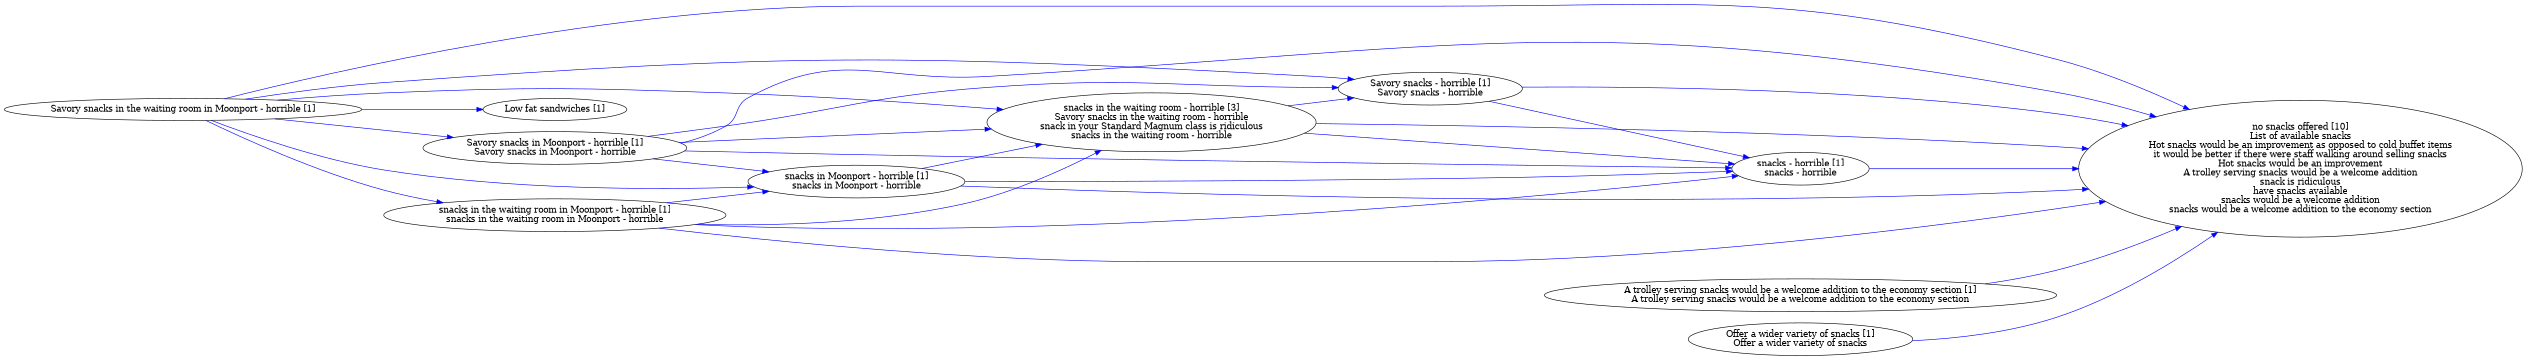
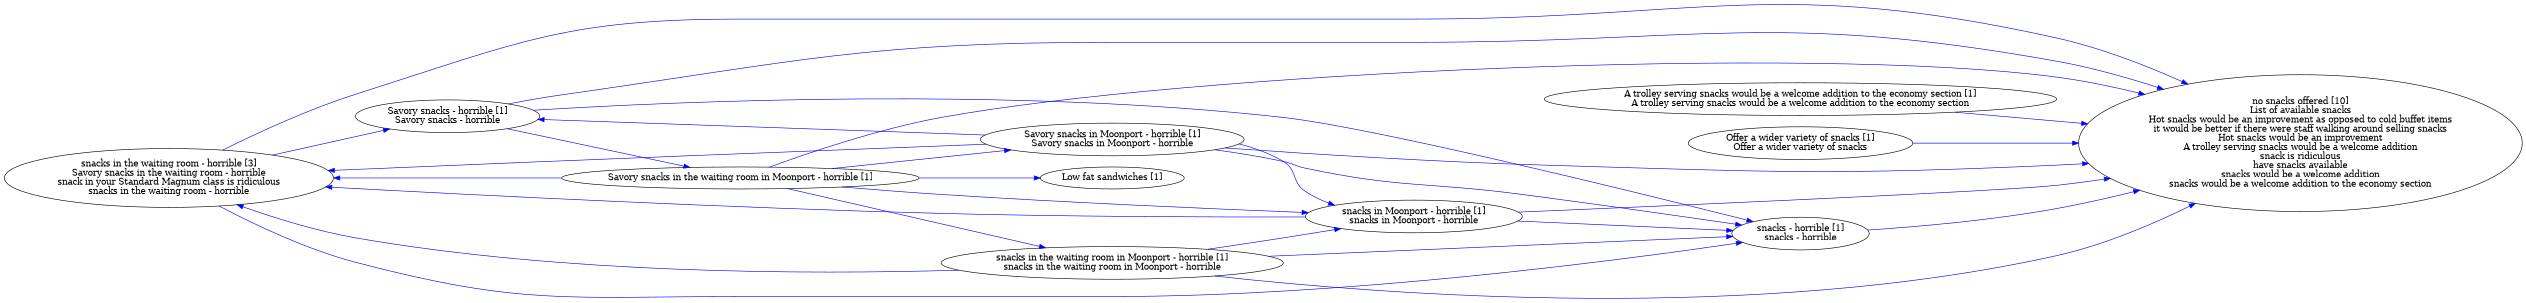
  digraph {
    rankdir=LR
    edge [color=blue]
    "snacks in the waiting room - horrible [3]\nSavory snacks in the waiting room - horrible\nsnack in your Standard Magnum class is ridiculous\nsnacks in the waiting room - horrible"
    "no snacks offered [10]\nList of available snacks\nHot snacks would be an improvement as opposed to cold buffet items\nit would be better if there were staff walking around selling snacks\nHot snacks would be an improvement\nA trolley serving snacks would be a welcome addition\nsnack is ridiculous\nhave snacks available\nsnacks would be a welcome addition\nsnacks would be a welcome addition to the economy section"
    "Savory snacks - horrible [1]\nSavory snacks - horrible"
    "snacks - horrible [1]\nsnacks - horrible"
    "A trolley serving snacks would be a welcome addition to the economy section [1]\nA trolley serving snacks would be a welcome addition to the economy section"
    "Offer a wider variety of snacks [1]\nOffer a wider variety of snacks"
    "Savory snacks in the waiting room in Moonport - horrible [1]"
    "Low fat sandwiches [1]"
    "Savory snacks in Moonport - horrible [1]\nSavory snacks in Moonport - horrible"
    "snacks in Moonport - horrible [1]\nsnacks in Moonport - horrible"
    "snacks in the waiting room in Moonport - horrible [1]\nsnacks in the waiting room in Moonport - horrible"
    "snacks in the waiting room - horrible [3]\nSavory snacks in the waiting room - horrible\nsnack in your Standard Magnum class is ridiculous\nsnacks in the waiting room - horrible" -> "no snacks offered [10]\nList of available snacks\nHot snacks would be an improvement as opposed to cold buffet items\nit would be better if there were staff walking around selling snacks\nHot snacks would be an improvement\nA trolley serving snacks would be a welcome addition\nsnack is ridiculous\nhave snacks available\nsnacks would be a welcome addition\nsnacks would be a welcome addition to the economy section"
    "snacks in the waiting room - horrible [3]\nSavory snacks in the waiting room - horrible\nsnack in your Standard Magnum class is ridiculous\nsnacks in the waiting room - horrible" -> "Savory snacks - horrible [1]\nSavory snacks - horrible"
    "snacks in the waiting room - horrible [3]\nSavory snacks in the waiting room - horrible\nsnack in your Standard Magnum class is ridiculous\nsnacks in the waiting room - horrible" -> "snacks - horrible [1]\nsnacks - horrible"
    "Savory snacks - horrible [1]\nSavory snacks - horrible" -> "no snacks offered [10]\nList of available snacks\nHot snacks would be an improvement as opposed to cold buffet items\nit would be better if there were staff walking around selling snacks\nHot snacks would be an improvement\nA trolley serving snacks would be a welcome addition\nsnack is ridiculous\nhave snacks available\nsnacks would be a welcome addition\nsnacks would be a welcome addition to the economy section"
    "Savory snacks - horrible [1]\nSavory snacks - horrible" -> "snacks - horrible [1]\nsnacks - horrible"
    "snacks - horrible [1]\nsnacks - horrible" -> "no snacks offered [10]\nList of available snacks\nHot snacks would be an improvement as opposed to cold buffet items\nit would be better if there were staff walking around selling snacks\nHot snacks would be an improvement\nA trolley serving snacks would be a welcome addition\nsnack is ridiculous\nhave snacks available\nsnacks would be a welcome addition\nsnacks would be a welcome addition to the economy section"
    "A trolley serving snacks would be a welcome addition to the economy section [1]\nA trolley serving snacks would be a welcome addition to the economy section" -> "no snacks offered [10]\nList of available snacks\nHot snacks would be an improvement as opposed to cold buffet items\nit would be better if there were staff walking around selling snacks\nHot snacks would be an improvement\nA trolley serving snacks would be a welcome addition\nsnack is ridiculous\nhave snacks available\nsnacks would be a welcome addition\nsnacks would be a welcome addition to the economy section"
    "Offer a wider variety of snacks [1]\nOffer a wider variety of snacks" -> "no snacks offered [10]\nList of available snacks\nHot snacks would be an improvement as opposed to cold buffet items\nit would be better if there were staff walking around selling snacks\nHot snacks would be an improvement\nA trolley serving snacks would be a welcome addition\nsnack is ridiculous\nhave snacks available\nsnacks would be a welcome addition\nsnacks would be a welcome addition to the economy section"
    "Savory snacks in the waiting room in Moonport - horrible [1]" -> "snacks in the waiting room - horrible [3]\nSavory snacks in the waiting room - horrible\nsnack in your Standard Magnum class is ridiculous\nsnacks in the waiting room - horrible"
    "Savory snacks in the waiting room in Moonport - horrible [1]" -> "no snacks offered [10]\nList of available snacks\nHot snacks would be an improvement as opposed to cold buffet items\nit would be better if there were staff walking around selling snacks\nHot snacks would be an improvement\nA trolley serving snacks would be a welcome addition\nsnack is ridiculous\nhave snacks available\nsnacks would be a welcome addition\nsnacks would be a welcome addition to the economy section"
-   "Savory snacks in the waiting room in Moonport - horrible [1]" -> "Savory snacks - horrible [1]\nSavory snacks - horrible"
+   "Savory snacks - horrible [1]\nSavory snacks - horrible" -> "Savory snacks in the waiting room in Moonport - horrible [1]"
    "Savory snacks in the waiting room in Moonport - horrible [1]" -> "Low fat sandwiches [1]"
    "Savory snacks in the waiting room in Moonport - horrible [1]" -> "Savory snacks in Moonport - horrible [1]\nSavory snacks in Moonport - horrible"
    "Savory snacks in the waiting room in Moonport - horrible [1]" -> "snacks in Moonport - horrible [1]\nsnacks in Moonport - horrible"
    "Savory snacks in the waiting room in Moonport - horrible [1]" -> "snacks in the waiting room in Moonport - horrible [1]\nsnacks in the waiting room in Moonport - horrible"
    "Savory snacks in Moonport - horrible [1]\nSavory snacks in Moonport - horrible" -> "snacks in the waiting room - horrible [3]\nSavory snacks in the waiting room - horrible\nsnack in your Standard Magnum class is ridiculous\nsnacks in the waiting room - horrible"
    "Savory snacks in Moonport - horrible [1]\nSavory snacks in Moonport - horrible" -> "no snacks offered [10]\nList of available snacks\nHot snacks would be an improvement as opposed to cold buffet items\nit would be better if there were staff walking around selling snacks\nHot snacks would be an improvement\nA trolley serving snacks would be a welcome addition\nsnack is ridiculous\nhave snacks available\nsnacks would be a welcome addition\nsnacks would be a welcome addition to the economy section"
    "Savory snacks in Moonport - horrible [1]\nSavory snacks in Moonport - horrible" -> "Savory snacks - horrible [1]\nSavory snacks - horrible"
    "Savory snacks in Moonport - horrible [1]\nSavory snacks in Moonport - horrible" -> "snacks - horrible [1]\nsnacks - horrible"
    "Savory snacks in Moonport - horrible [1]\nSavory snacks in Moonport - horrible" -> "snacks in Moonport - horrible [1]\nsnacks in Moonport - horrible"
    "snacks in Moonport - horrible [1]\nsnacks in Moonport - horrible" -> "snacks in the waiting room - horrible [3]\nSavory snacks in the waiting room - horrible\nsnack in your Standard Magnum class is ridiculous\nsnacks in the waiting room - horrible"
    "snacks in Moonport - horrible [1]\nsnacks in Moonport - horrible" -> "no snacks offered [10]\nList of available snacks\nHot snacks would be an improvement as opposed to cold buffet items\nit would be better if there were staff walking around selling snacks\nHot snacks would be an improvement\nA trolley serving snacks would be a welcome addition\nsnack is ridiculous\nhave snacks available\nsnacks would be a welcome addition\nsnacks would be a welcome addition to the economy section"
    "snacks in Moonport - horrible [1]\nsnacks in Moonport - horrible" -> "snacks - horrible [1]\nsnacks - horrible"
    "snacks in the waiting room in Moonport - horrible [1]\nsnacks in the waiting room in Moonport - horrible" -> "snacks in the waiting room - horrible [3]\nSavory snacks in the waiting room - horrible\nsnack in your Standard Magnum class is ridiculous\nsnacks in the waiting room - horrible"
    "snacks in the waiting room in Moonport - horrible [1]\nsnacks in the waiting room in Moonport - horrible" -> "no snacks offered [10]\nList of available snacks\nHot snacks would be an improvement as opposed to cold buffet items\nit would be better if there were staff walking around selling snacks\nHot snacks would be an improvement\nA trolley serving snacks would be a welcome addition\nsnack is ridiculous\nhave snacks available\nsnacks would be a welcome addition\nsnacks would be a welcome addition to the economy section"
    "snacks in the waiting room in Moonport - horrible [1]\nsnacks in the waiting room in Moonport - horrible" -> "snacks - horrible [1]\nsnacks - horrible"
    "snacks in the waiting room in Moonport - horrible [1]\nsnacks in the waiting room in Moonport - horrible" -> "snacks in Moonport - horrible [1]\nsnacks in Moonport - horrible"
  }
